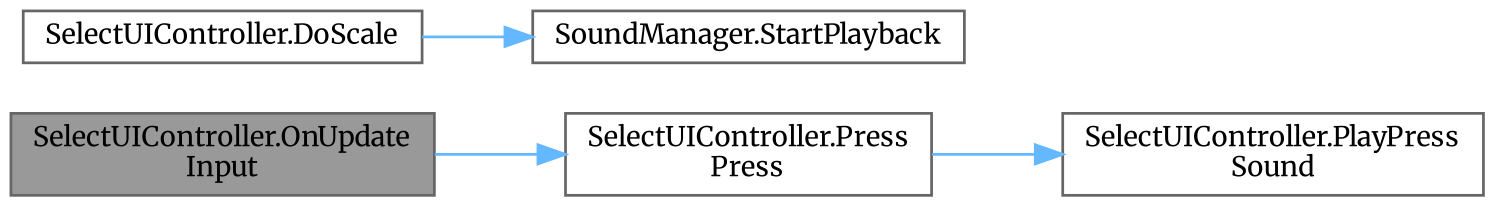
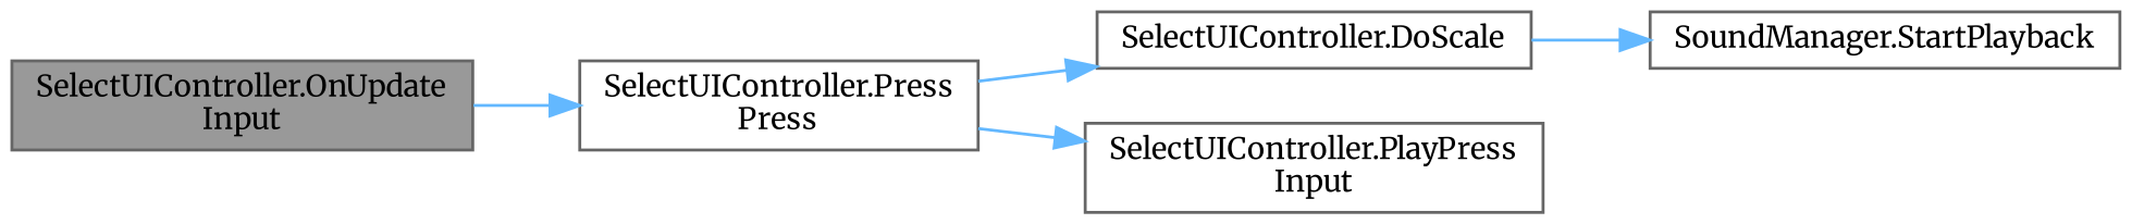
  digraph {
    fontname=Merriweather
    rankdir=LR
    node [color=grey40 fillcolor=white fontname=Merriweather fontsize=10 shape=box style=filled]
    edge [color=steelblue1 fontname=Merriweather fontsize=10 labelfontname=Helvetica labelfontsize=10 style=solid]
    n1 [color=gray40 fillcolor=grey60 fontcolor=black height=0.2 label="SelectUIController.OnUpdate\lInput" width=0.4]
    n2 [height=0.2 label="SelectUIController.Press\lPress" width=0.4]
    n3 [height=0.2 label="SelectUIController.DoScale" width=0.4]
-   n4 [height=0.2 label="SelectUIController.PlayPress\lSound" width=0.4]
+   n4 [height=0.2 label="SelectUIController.PlayPress\lInput" width=0.4]
    n5 [height=0.2 label="SoundManager.StartPlayback" width=0.4]
    n1 -> n2
+   n2 -> n3
    n2 -> n4
    n3 -> n5
  }
